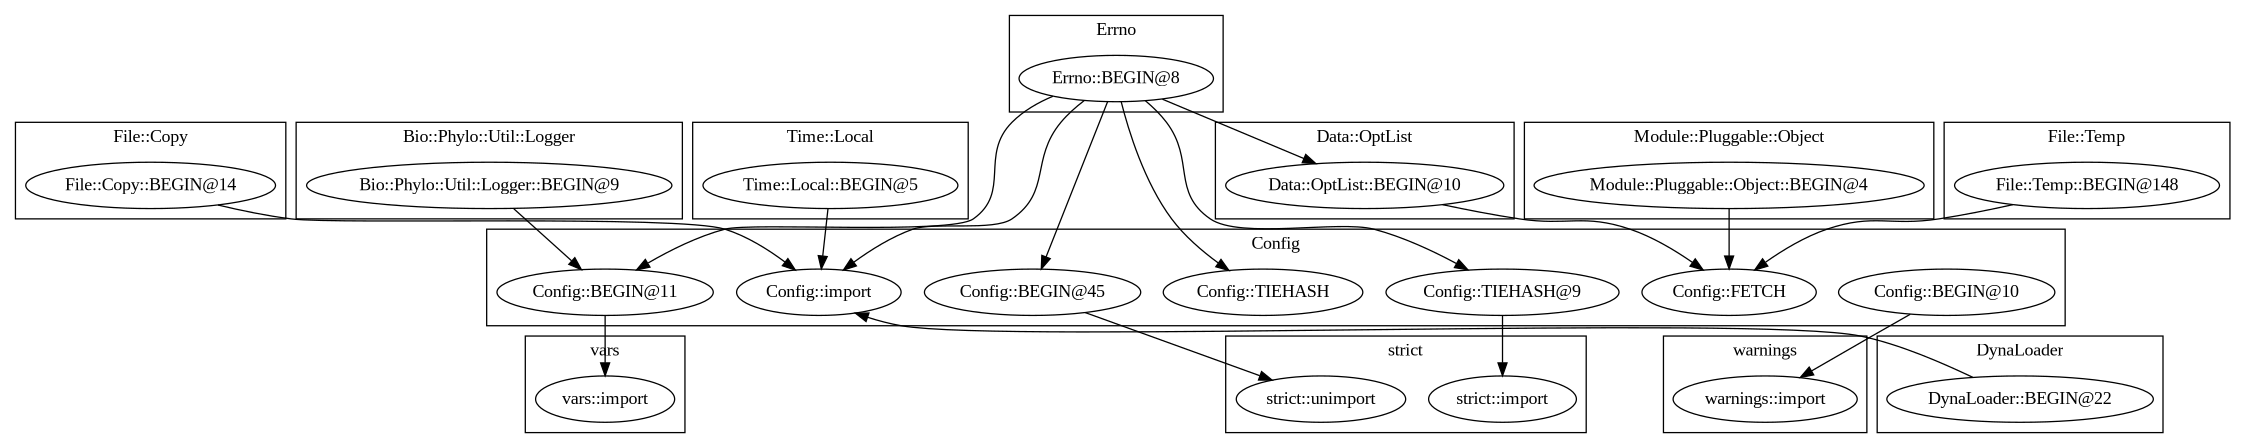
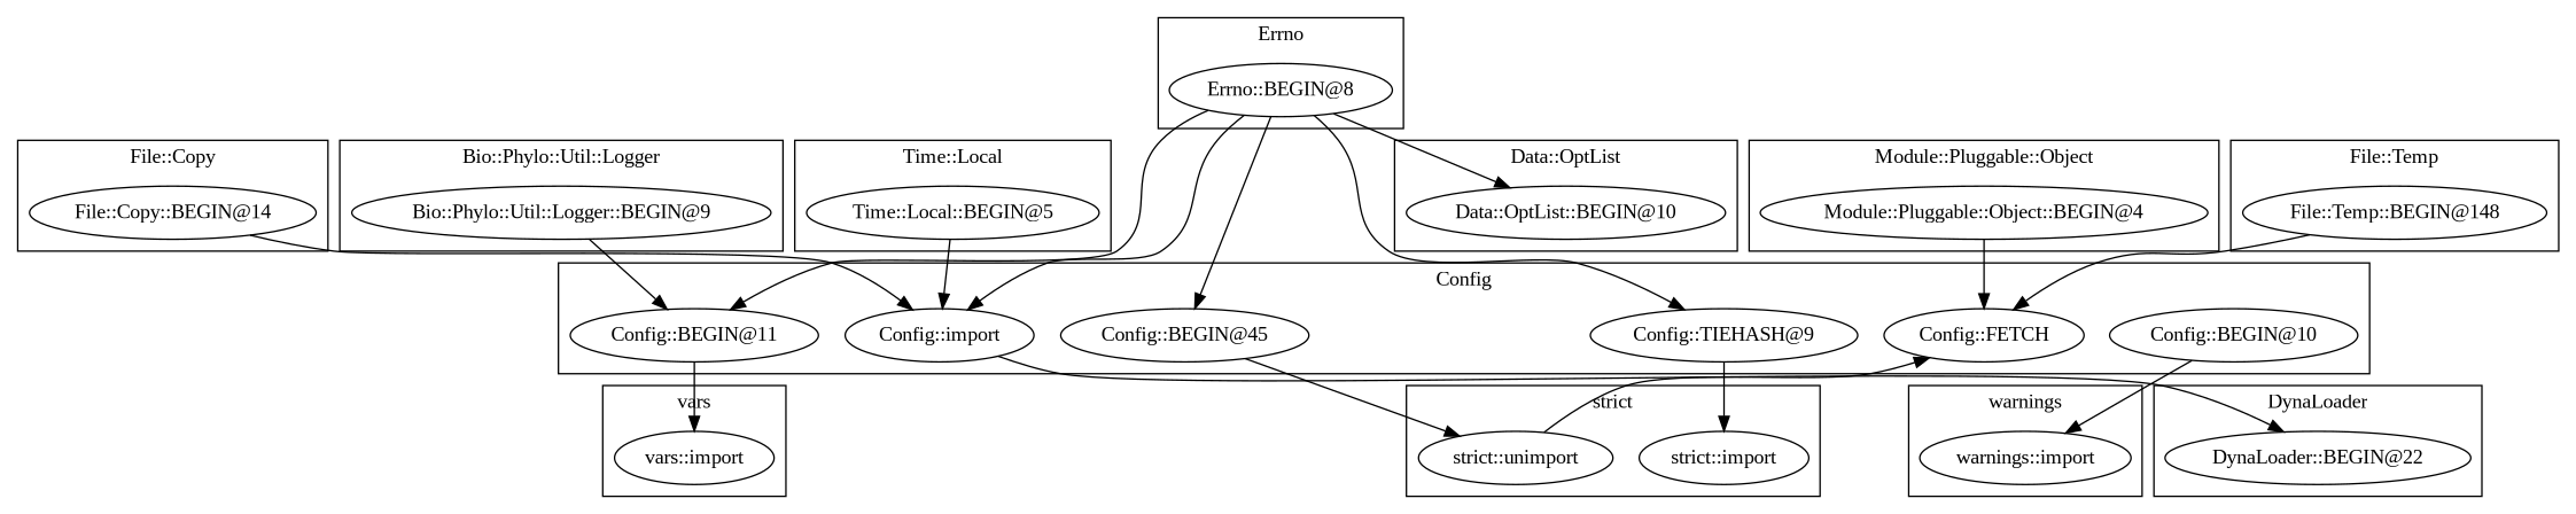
  digraph {
    fontname="Liberation Serif"
    node [fontname="Liberation Serif"]
    edge [fontname="Liberation Serif"]
    "Config::BEGIN@11"
    "Config::BEGIN@45"
-   "Config::TIEHASH"
    "Config::BEGIN@10"
    n5 [label="Config::TIEHASH@9"]
    "Config::import"
    "Config::FETCH"
    "File::Copy::BEGIN@14"
    "DynaLoader::BEGIN@22"
    "Bio::Phylo::Util::Logger::BEGIN@9"
    "Time::Local::BEGIN@5"
    "warnings::import"
    "Errno::BEGIN@8"
    "Data::OptList::BEGIN@10"
    "Module::Pluggable::Object::BEGIN@4"
    "File::Temp::BEGIN@148"
    "vars::import"
    "strict::unimport"
    "strict::import"
    subgraph cluster_1 {
      label=Config
      "Config::BEGIN@11"
      "Config::BEGIN@45"
-     "Config::TIEHASH"
      "Config::BEGIN@10"
      n5
      "Config::import"
      "Config::FETCH"
    }
    subgraph cluster_2 {
      label="File::Copy"
      "File::Copy::BEGIN@14"
    }
    subgraph cluster_3 {
      label=DynaLoader
      "DynaLoader::BEGIN@22"
    }
    subgraph cluster_4 {
      label="Bio::Phylo::Util::Logger"
      "Bio::Phylo::Util::Logger::BEGIN@9"
    }
    subgraph cluster_5 {
      label="Time::Local"
      "Time::Local::BEGIN@5"
    }
    subgraph cluster_6 {
      label=warnings
      "warnings::import"
    }
    subgraph cluster_7 {
      label=Errno
      "Errno::BEGIN@8"
    }
    subgraph cluster_8 {
      label="Data::OptList"
      "Data::OptList::BEGIN@10"
    }
    subgraph cluster_9 {
      label="Module::Pluggable::Object"
      "Module::Pluggable::Object::BEGIN@4"
    }
    subgraph cluster_10 {
      label="File::Temp"
      "File::Temp::BEGIN@148"
    }
    subgraph cluster_11 {
      label=vars
      "vars::import"
    }
    subgraph cluster_12 {
      label="strict"
      "strict::unimport"
      "strict::import"
    }
    "Config::BEGIN@11" -> "vars::import"
    "Config::BEGIN@45" -> "strict::unimport"
    "Config::BEGIN@10" -> "warnings::import"
    n5 -> "strict::import"
    "File::Copy::BEGIN@14" -> "Config::import"
-   "DynaLoader::BEGIN@22" -> "Config::import"
+   "Config::import" -> "DynaLoader::BEGIN@22"
    "Bio::Phylo::Util::Logger::BEGIN@9" -> "Config::BEGIN@11"
    "Time::Local::BEGIN@5" -> "Config::import"
    "Errno::BEGIN@8" -> "Config::BEGIN@11"
    "Errno::BEGIN@8" -> "Config::BEGIN@45"
-   "Errno::BEGIN@8" -> "Config::TIEHASH"
    "Errno::BEGIN@8" -> n5
    "Errno::BEGIN@8" -> "Config::import"
    "Errno::BEGIN@8" -> "Data::OptList::BEGIN@10"
-   "Data::OptList::BEGIN@10" -> "Config::FETCH"
+   "strict::unimport" -> "Config::FETCH"
    "Module::Pluggable::Object::BEGIN@4" -> "Config::FETCH"
    "File::Temp::BEGIN@148" -> "Config::FETCH"
  }
